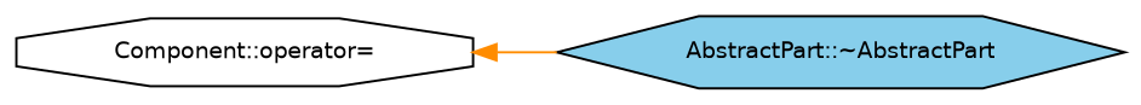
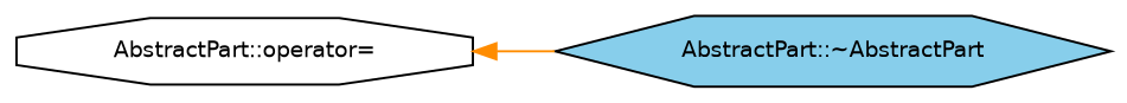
  digraph {
    rankdir=LR
    node [color=black fontname=Helvetica fontsize=10 style=filled]
-   n1 [fillcolor=white fontcolor=black height=0.2 label="Component::operator=" shape=octagon width=0.4]
+   n1 [fillcolor=white fontcolor=black height=0.2 label="AbstractPart::operator=" shape=octagon width=0.4]
    n2 [fillcolor=skyblue height=0.2 label="AbstractPart::~AbstractPart" shape=hexagon width=0.4]
    n1 -> n2 [color=darkorange dir=back fontname=Helvetica fontsize=10 labelfontname=Helvetica labelfontsize=10 style=solid]
  }
